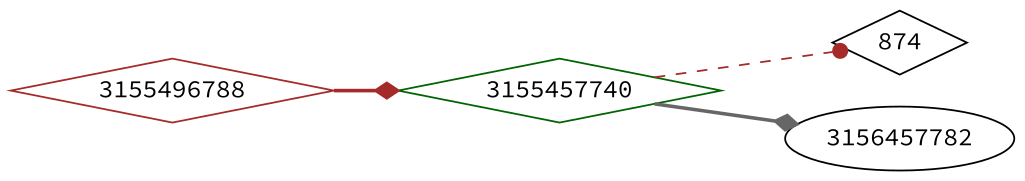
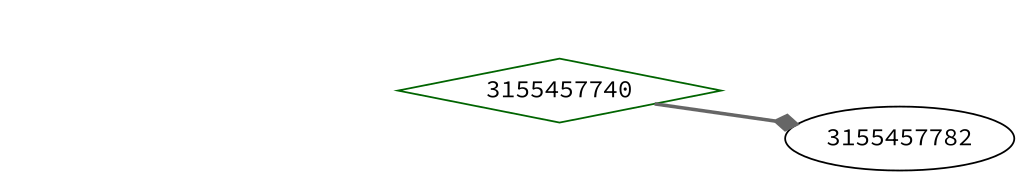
  strict digraph {
    fontname="Source Code Pro"
    rankdir=LR
    node [color=black fontname="Source Code Pro" shape=diamond]
    edge [arrowhead=diamond color=brown fontname="Source Code Pro" style=bold]
-   3155496788 [color=brown]
    n2 [color=darkgreen label=3155457740]
-   874
-   3155457782 [shape=ellipse label=3156457782]
-   3155496788 -> n2
-   n2 -> 874 [arrowhead=dot style=dashed]
+   3155457782 [shape=ellipse]
    n2 -> 3155457782 [color=gray40]
  }
